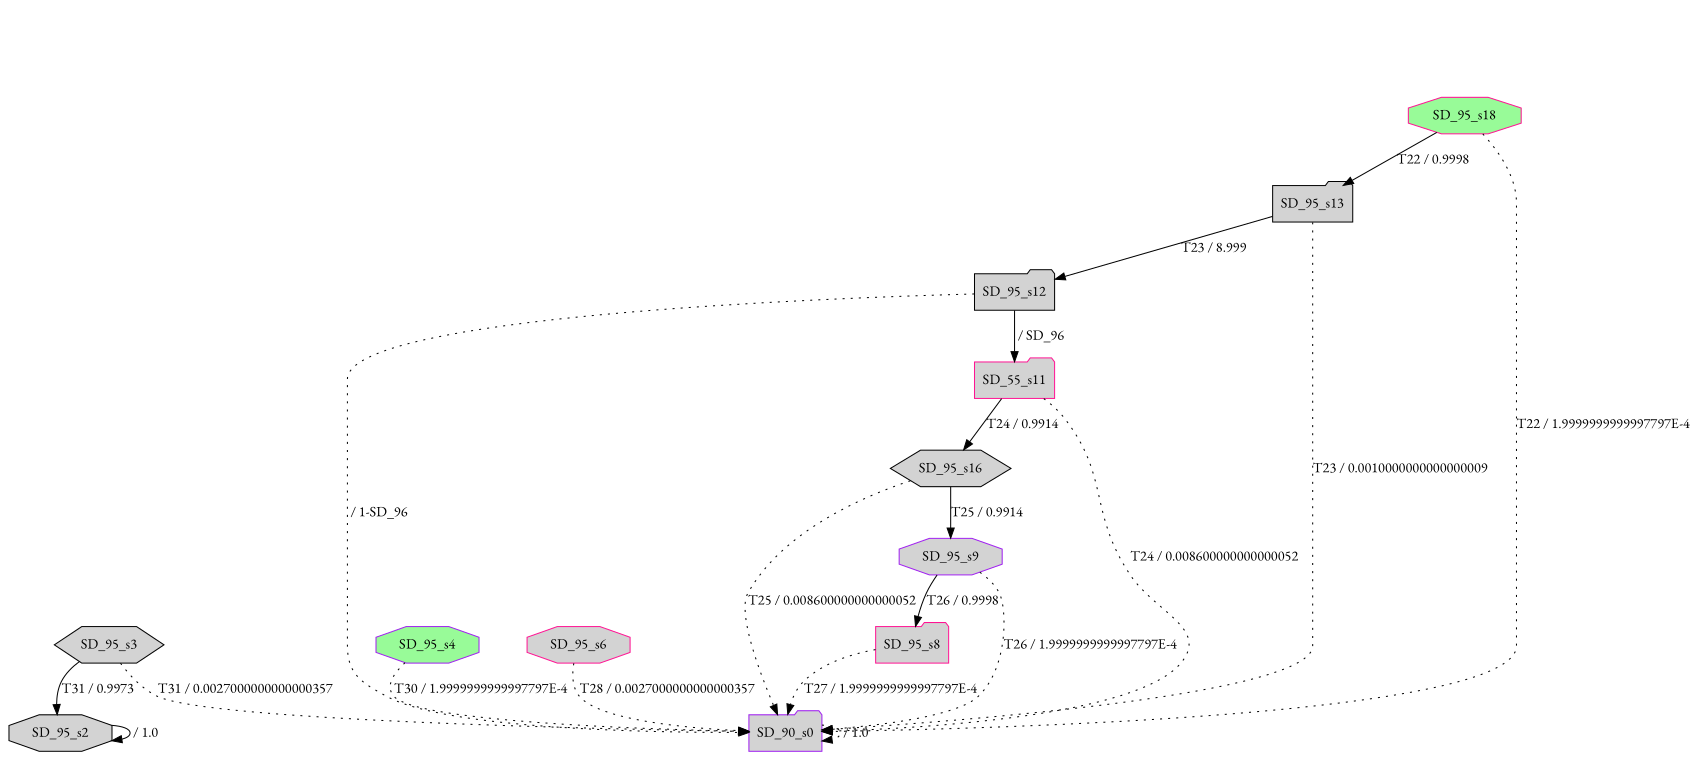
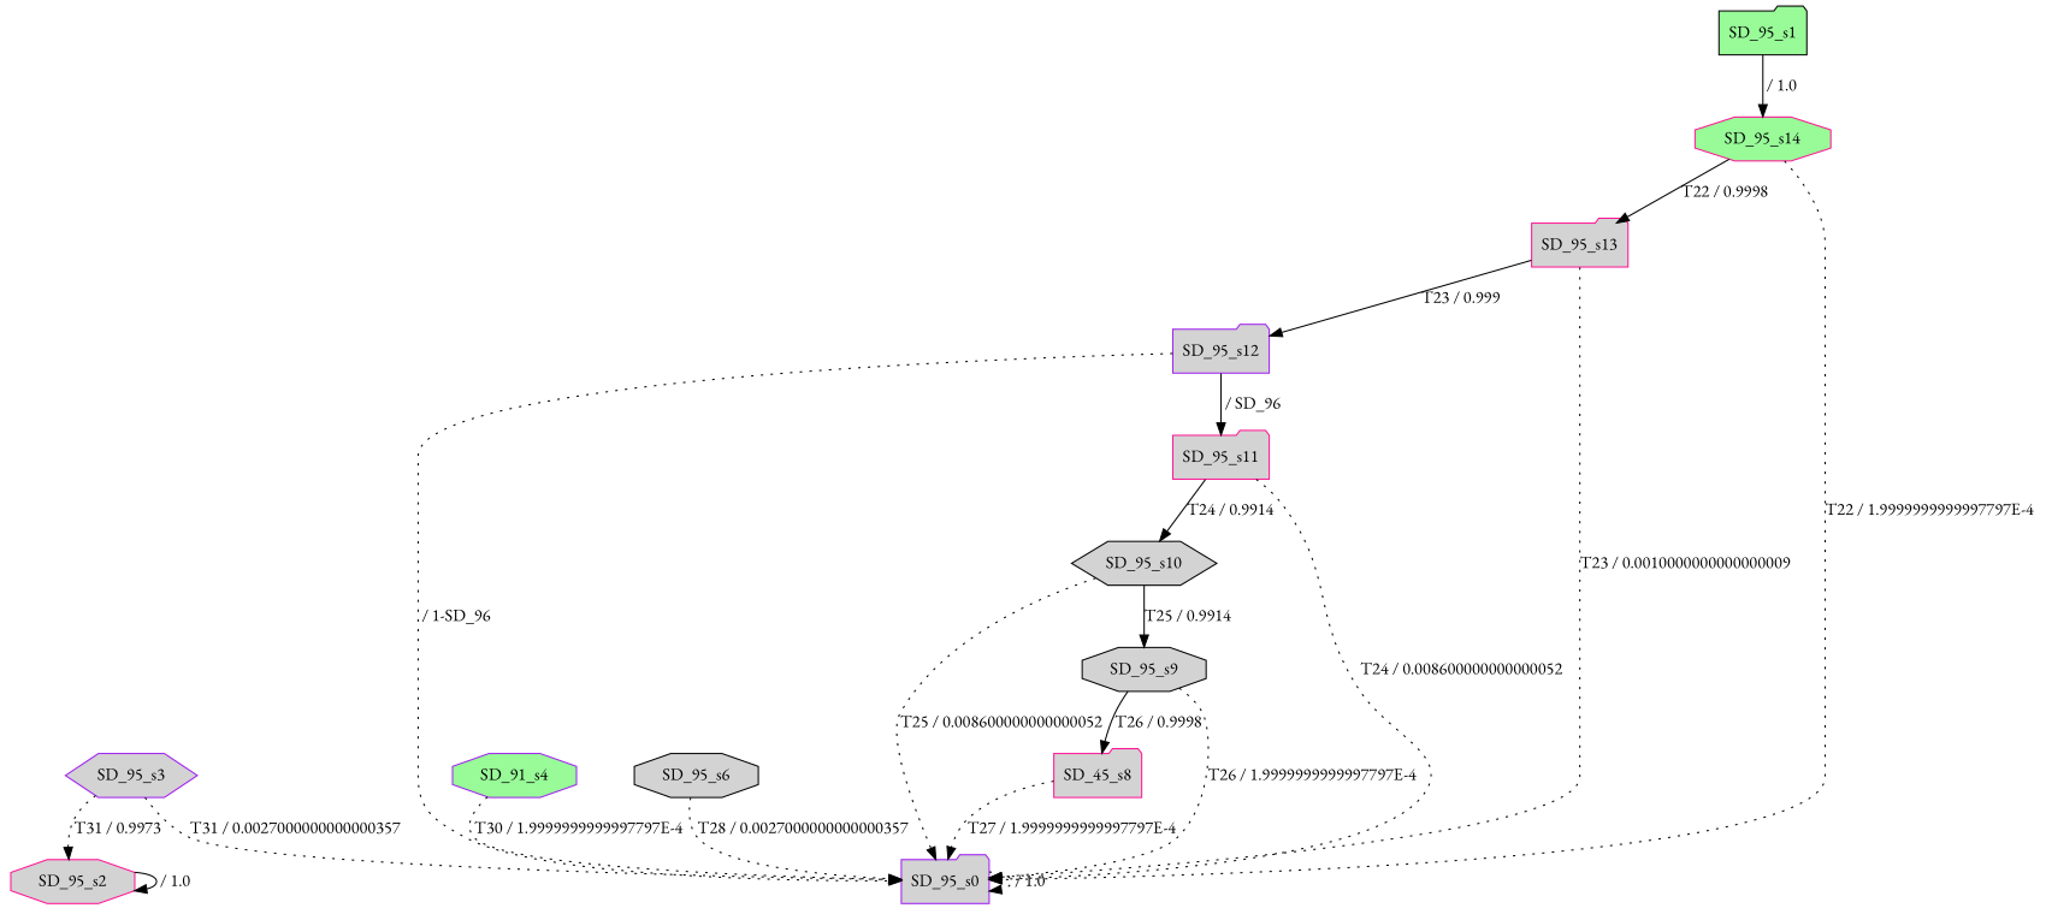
  digraph {
    fontname="EB Garamond"
    node [color=deeppink fillcolor=lightgrey fontname="EB Garamond" shape=folder style=filled]
    edge [fontname="EB Garamond" style=dotted]
-   n1 [color=purple label=SD_90_s0]
-   n3 [fillcolor=palegreen label=SD_95_s18 shape=octagon]
-   n4 [color=black label=SD_95_s13]
-   n5 [color=black label=SD_95_s2 shape=octagon]
-   n6 [color=black label=SD_95_s3 shape=hexagon]
-   n7 [color=purple fillcolor=palegreen label=SD_95_s4 shape=octagon]
-   n8 [label=SD_95_s6 shape=octagon]
-   n9 [label=SD_95_s8]
-   n10 [color=purple label=SD_95_s9 shape=octagon]
-   n11 [color=black label=SD_95_s16 shape=hexagon]
-   n12 [label=SD_55_s11]
-   n13 [color=black label=SD_95_s12]
+   n1 [color=purple label=SD_95_s0]
+   n2 [color=black fillcolor=palegreen label=SD_95_s1]
+   n3 [fillcolor=palegreen label=SD_95_s14 shape=octagon]
+   n4 [label=SD_95_s13]
+   n5 [label=SD_95_s2 shape=octagon]
+   n6 [color=purple label=SD_95_s3 shape=hexagon]
+   n7 [color=purple fillcolor=palegreen label=SD_91_s4 shape=octagon]
+   n8 [color=black label=SD_95_s6 shape=octagon]
+   n9 [label=SD_45_s8]
+   n10 [color=black label=SD_95_s9 shape=octagon]
+   n11 [color=black label=SD_95_s10 shape=hexagon]
+   n12 [label=SD_95_s11]
+   n13 [color=purple label=SD_95_s12]
    n1 -> n1 [label=" / 1.0"]
+   n2 -> n3 [label=" / 1.0" style=""]
    n3 -> n1 [label="T22 / 1.9999999999997797E-4"]
    n3 -> n4 [label="T22 / 0.9998" style=""]
    n4 -> n1 [label="T23 / 0.0010000000000000009"]
-   n4 -> n13 [label="T23 / 8.999" style=""]
+   n4 -> n13 [label="T23 / 0.999" style=""]
    n5 -> n5 [label=" / 1.0" style=""]
    n6 -> n1 [label="T31 / 0.0027000000000000357"]
-   n6 -> n5 [label="T31 / 0.9973" style=""]
+   n6 -> n5 [label="T31 / 0.9973"]
    n7 -> n1 [label="T30 / 1.9999999999997797E-4"]
    n8 -> n1 [label="T28 / 0.0027000000000000357"]
    n9 -> n1 [label="T27 / 1.9999999999997797E-4"]
    n10 -> n1 [label="T26 / 1.9999999999997797E-4"]
    n10 -> n9 [label="T26 / 0.9998" style=""]
    n11 -> n1 [label="T25 / 0.008600000000000052"]
    n11 -> n10 [label="T25 / 0.9914" style=""]
    n12 -> n1 [label="T24 / 0.008600000000000052"]
    n12 -> n11 [label="T24 / 0.9914" style=""]
    n13 -> n1 [label=" / 1-SD_96"]
    n13 -> n12 [label=" / SD_96" style=""]
  }
